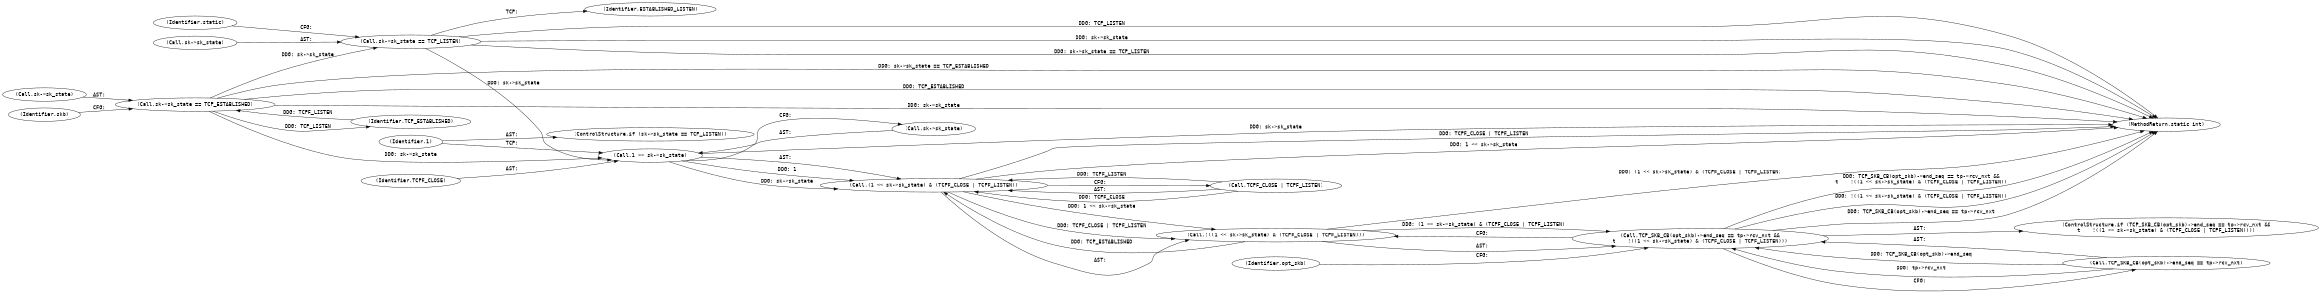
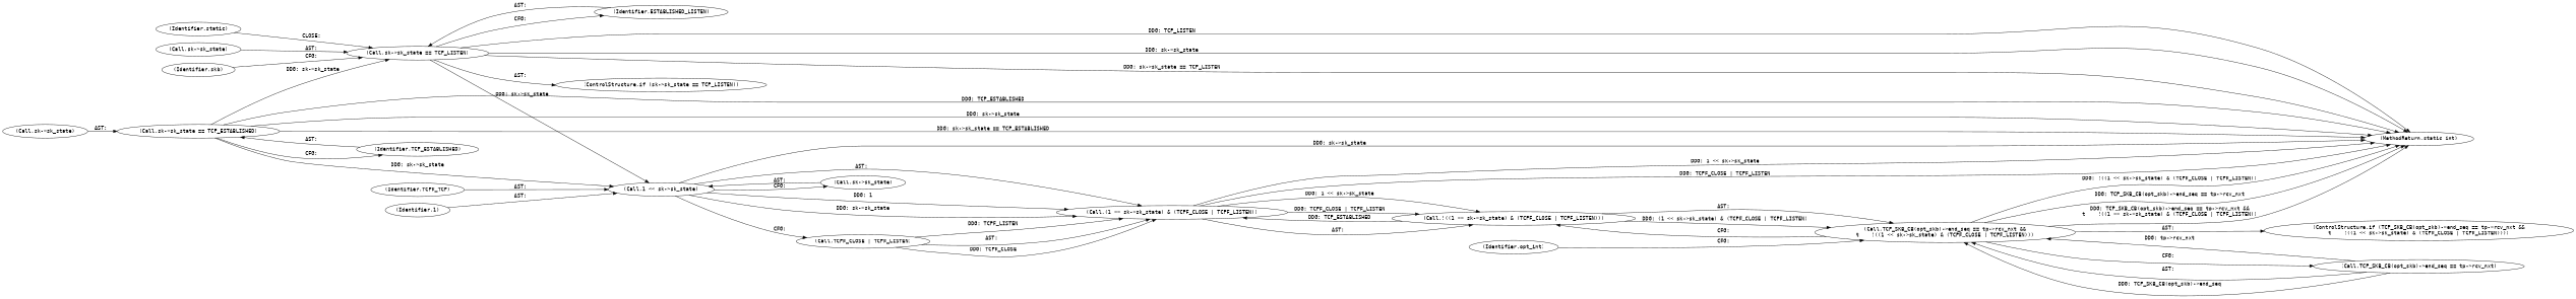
  digraph {
    fontname="DejaVu Sans Mono"
    rankdir=LR
    node [fontname="DejaVu Sans Mono"]
    edge [fontname="DejaVu Sans Mono"]
    n1 [label="(Call,1 << sk->sk_state)"]
    n2 [label="(Call,(1 << sk->sk_state) & (TCPF_CLOSE | TCPF_LISTEN))"]
    n3 [label="(MethodReturn,static int)"]
    n4 [label="(Call,sk->sk_state)"]
    n5 [label="(Call,!((1 << sk->sk_state) & (TCPF_CLOSE | TCPF_LISTEN)))"]
    n6 [label="(Call,TCPF_CLOSE | TCPF_LISTEN)"]
    n7 [label="(Call,sk->sk_state == TCP_LISTEN)"]
    n8 [label="(ControlStructure,if (sk->sk_state == TCP_LISTEN))"]
    n9 [label="(Identifier,ESTABLISHED_LISTEN)"]
    n10 [label="(Call,sk->sk_state == TCP_ESTABLISHED)"]
    n11 [label="(Identifier,TCP_ESTABLISHED)"]
    n12 [label="(Call,TCP_SKB_CB(opt_skb)->end_seq == tp->rcv_nxt &&\n\t    !((1 << sk->sk_state) & (TCPF_CLOSE | TCPF_LISTEN)))"]
    n13 [label="(Call,TCP_SKB_CB(opt_skb)->end_seq == tp->rcv_nxt)"]
    n14 [label="(ControlStructure,if (TCP_SKB_CB(opt_skb)->end_seq == tp->rcv_nxt &&\n\t    !((1 << sk->sk_state) & (TCPF_CLOSE | TCPF_LISTEN))))"]
-   n15 [label="(Identifier,TCPF_CLOSE)"]
+   n15 [label="(Identifier,TCPF_TCP)"]
    n16 [label="(Call,sk->sk_state)"]
    n17 [label="(Identifier,static)"]
-   n18 [label="(Identifier,opt_skb)"]
+   n18 [label="(Identifier,opt_int)"]
    n19 [label="(Call,sk->sk_state)"]
    n20 [label="(Identifier,1)"]
    n21 [label="(Identifier,skb)"]
    n1 -> n2 [label="AST: "]
    n1 -> n2 [label="DDG: 1"]
    n1 -> n2 [label="DDG: sk->sk_state"]
    n1 -> n3 [label="DDG: sk->sk_state"]
    n1 -> n4 [label="CFG: "]
    n2 -> n3 [label="DDG: TCPF_CLOSE | TCPF_LISTEN"]
    n2 -> n3 [label="DDG: 1 << sk->sk_state"]
    n2 -> n5 [label="AST: "]
    n2 -> n5 [label="DDG: 1 << sk->sk_state"]
    n2 -> n5 [label="DDG: TCPF_CLOSE | TCPF_LISTEN"]
-   n2 -> n6 [label="CFG: "]
+   n1 -> n6 [label="CFG: "]
    n4 -> n1 [label="AST: "]
    n5 -> n2 [label="DDG: TCP_ESTABLISHED"]
-   n5 -> n3 [label="DDG: (1 << sk->sk_state) & (TCPF_CLOSE | TCPF_LISTEN)"]
    n5 -> n12 [label="AST: "]
    n5 -> n12 [label="DDG: (1 << sk->sk_state) & (TCPF_CLOSE | TCPF_LISTEN)"]
    n6 -> n2 [label="AST: "]
    n6 -> n2 [label="DDG: TCPF_CLOSE"]
    n6 -> n2 [label="DDG: TCPF_LISTEN"]
    n7 -> n1 [label="DDG: sk->sk_state"]
    n7 -> n3 [label="DDG: TCP_LISTEN"]
    n7 -> n3 [label="DDG: sk->sk_state"]
    n7 -> n3 [label="DDG: sk->sk_state == TCP_LISTEN"]
-   n20 -> n8 [label="AST: "]
-   n7 -> n9 [label="TCP: "]
+   n7 -> n8 [label="AST: "]
+   n7 -> n9 [label="CFG: "]
+   n9 -> n7 [label="AST: "]
    n10 -> n1 [label="DDG: sk->sk_state"]
    n10 -> n3 [label="DDG: sk->sk_state == TCP_ESTABLISHED"]
    n10 -> n3 [label="DDG: TCP_ESTABLISHED"]
    n10 -> n3 [label="DDG: sk->sk_state"]
    n10 -> n7 [label="DDG: sk->sk_state"]
-   n10 -> n11 [label="DDG: TCP_LISTEN"]
-   n11 -> n10 [label="DDG: TCPF_LISTEN"]
+   n10 -> n11 [label="CFG: "]
+   n11 -> n10 [label="AST: "]
    n12 -> n3 [label="DDG: !((1 << sk->sk_state) & (TCPF_CLOSE | TCPF_LISTEN))"]
    n12 -> n3 [label="DDG: TCP_SKB_CB(opt_skb)->end_seq == tp->rcv_nxt"]
    n12 -> n3 [label="DDG: TCP_SKB_CB(opt_skb)->end_seq == tp->rcv_nxt &&\n\t    !((1 << sk->sk_state) & (TCPF_CLOSE | TCPF_LISTEN))"]
    n12 -> n5 [label="CFG: "]
    n12 -> n13 [label="CFG: "]
    n12 -> n14 [label="AST: "]
    n13 -> n12 [label="AST: "]
    n13 -> n12 [label="DDG: TCP_SKB_CB(opt_skb)->end_seq"]
    n13 -> n12 [label="DDG: tp->rcv_nxt"]
    n15 -> n1 [label="AST: "]
    n16 -> n10 [label="AST: "]
-   n17 -> n7 [label="CFG: "]
+   n17 -> n7 [label="CLOSE: "]
    n18 -> n12 [label="CFG: "]
    n19 -> n7 [label="AST: "]
-   n20 -> n1 [label="TCP: "]
-   n21 -> n10 [label="CFG: "]
+   n20 -> n1 [label="AST: "]
+   n21 -> n7 [label="CFG: "]
  }
